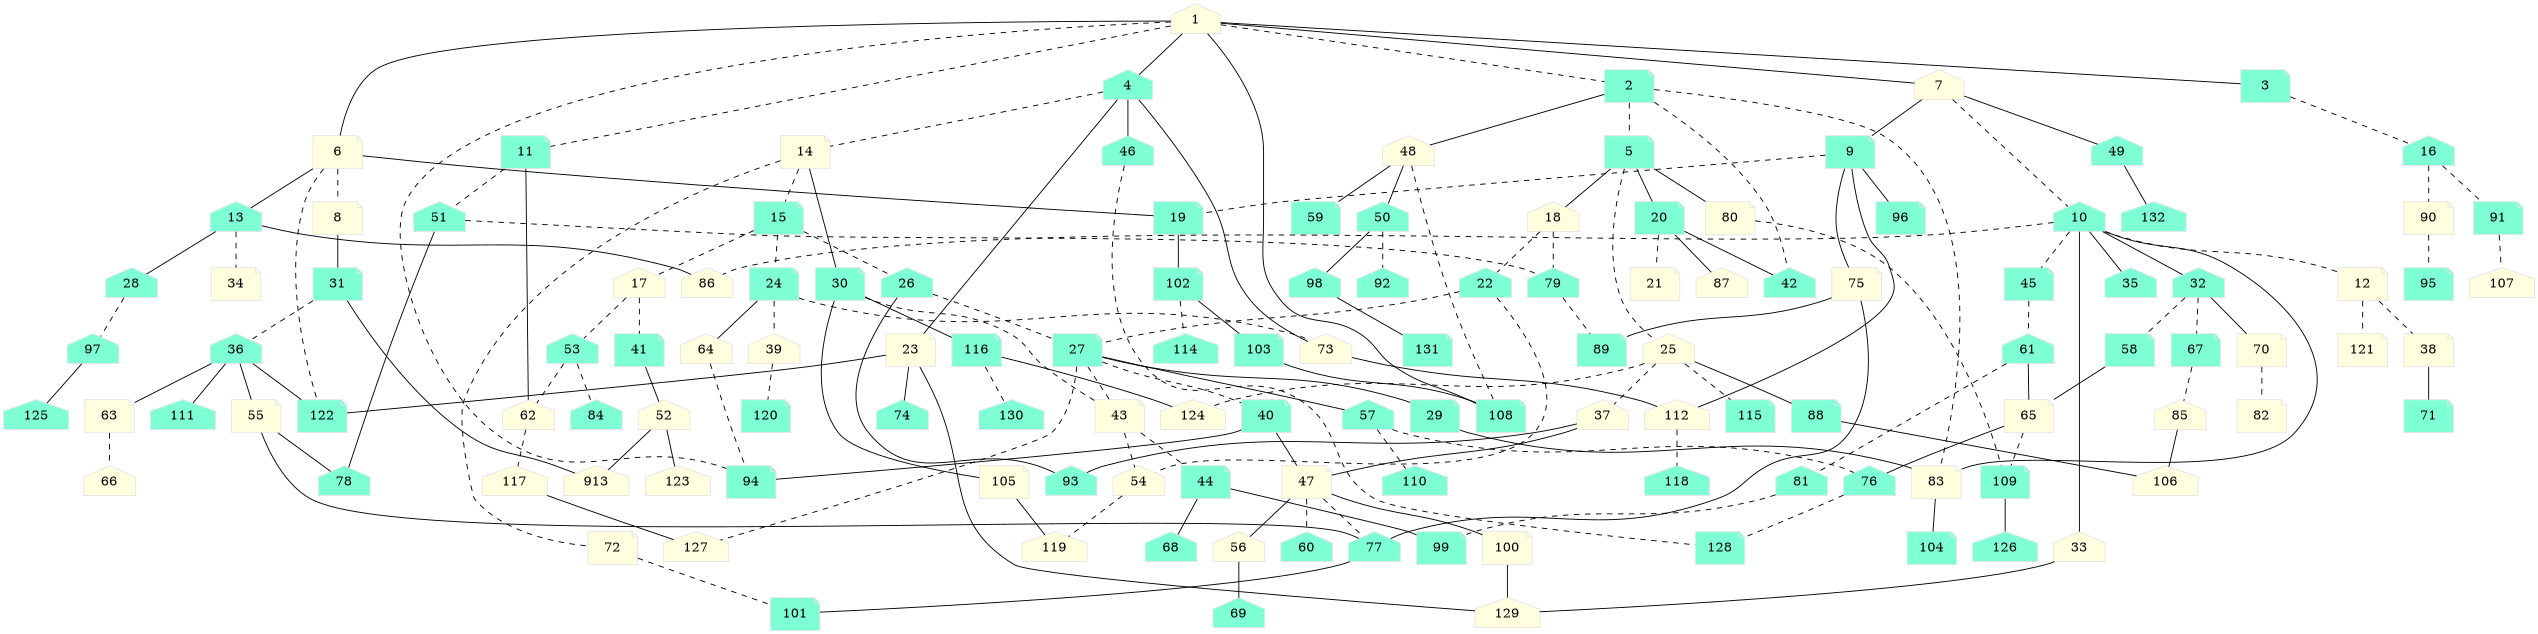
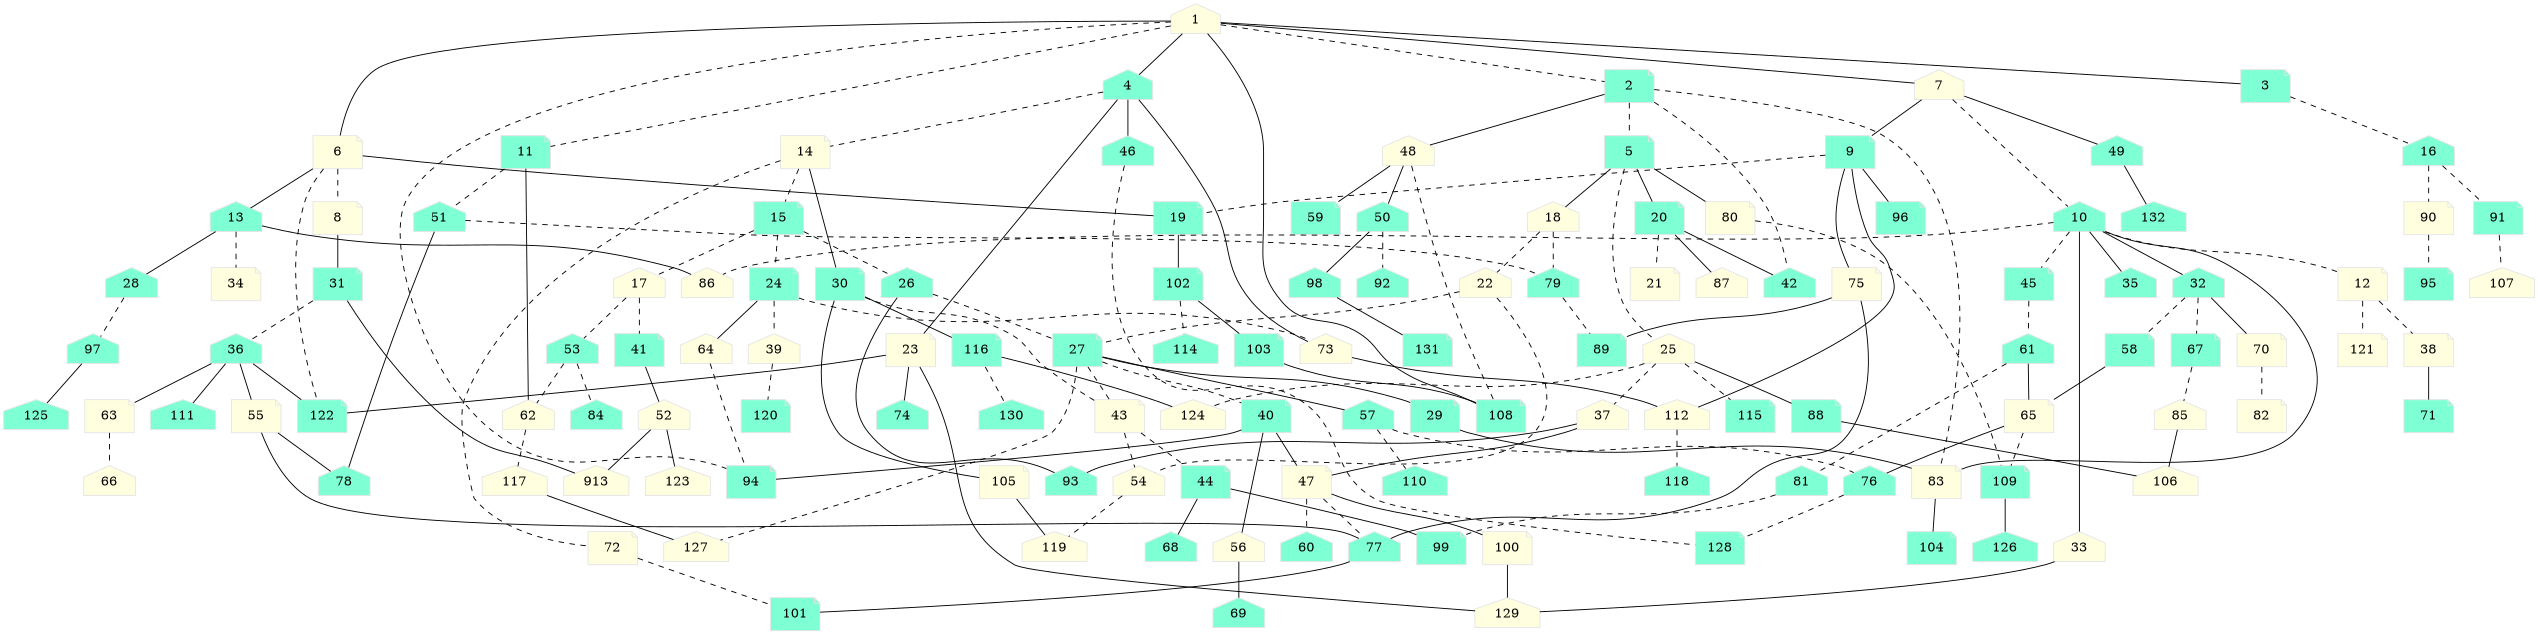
  graph {
    node [color=gray90 fillcolor=aquamarine shape=house style=filled]
    edge [style=solid]
    1 [fillcolor=lightyellow]
    2 [shape=note]
    3 [shape=note]
    4
    6 [fillcolor=lightyellow shape=note]
    7 [fillcolor=lightyellow]
    11 [shape=note]
    94 [shape=note]
    108 [shape=note]
    5 [shape=note]
    42
    48 [fillcolor=lightyellow]
    83 [fillcolor=lightyellow shape=note]
    16
    14 [fillcolor=lightyellow shape=note]
    23 [fillcolor=lightyellow shape=note]
    46
    73 [fillcolor=lightyellow]
    8 [fillcolor=lightyellow shape=note]
    13
    19 [shape=note]
    122 [shape=note]
    9 [shape=note]
    10
    49
    51
    62 [fillcolor=lightyellow]
    18 [fillcolor=lightyellow]
    20 [shape=note]
    25 [fillcolor=lightyellow]
    80 [fillcolor=lightyellow shape=note]
    50
    59 [shape=note]
    104 [shape=note]
    90 [fillcolor=lightyellow shape=note]
    91 [shape=note]
    15 [shape=note]
    30 [shape=note]
    72 [fillcolor=lightyellow shape=note]
    74
    129 [fillcolor=lightyellow]
    128 [shape=note]
    112 [fillcolor=lightyellow]
-   22
+   22 [fillcolor=lightyellow]
    79
    21 [fillcolor=lightyellow shape=note]
    87 [fillcolor=lightyellow]
    37 [fillcolor=lightyellow]
    88 [shape=note]
    115 [shape=note]
    124 [fillcolor=lightyellow]
    109 [shape=note]
    31 [shape=note]
    86 [fillcolor=lightyellow]
    28
    34 [fillcolor=lightyellow shape=note]
    102 [shape=note]
    75 [fillcolor=lightyellow shape=note]
    96 [shape=note]
    12 [fillcolor=lightyellow shape=note]
    32
    33 [fillcolor=lightyellow]
    35
    45 [shape=note]
    132
    36
    n67 [fillcolor=lightyellow label=913]
    77
    89 [shape=note]
    118
    38 [fillcolor=lightyellow shape=note]
    121 [fillcolor=lightyellow shape=note]
    58 [shape=note]
    67 [shape=note]
    70 [fillcolor=lightyellow shape=note]
    61
    78
    52 [fillcolor=lightyellow]
    123 [fillcolor=lightyellow]
    117 [fillcolor=lightyellow]
    71 [shape=note]
    97
    17 [fillcolor=lightyellow]
    24 [shape=note]
    26
    43 [fillcolor=lightyellow shape=note]
    105 [fillcolor=lightyellow shape=note]
    116 [shape=note]
    101 [shape=note]
    41 [shape=note]
    53
    39 [fillcolor=lightyellow]
    64 [fillcolor=lightyellow]
    27 [shape=note]
    93
    95 [shape=note]
    107 [fillcolor=lightyellow]
    84
    54 [fillcolor=lightyellow]
    103 [shape=note]
    114
    29 [shape=note]
    40 [shape=note]
    57
    127 [fillcolor=lightyellow]
    119 [fillcolor=lightyellow]
    120 [shape=note]
    47 [fillcolor=lightyellow shape=note]
    106 [fillcolor=lightyellow]
    44 [shape=note]
    76
    110
    125
    130
    55 [fillcolor=lightyellow shape=note]
    63 [fillcolor=lightyellow shape=note]
    111
    65 [fillcolor=lightyellow shape=note]
    85 [fillcolor=lightyellow]
    82 [fillcolor=lightyellow shape=note]
    66 [fillcolor=lightyellow]
    56 [fillcolor=lightyellow]
    60
    100 [fillcolor=lightyellow shape=note]
    68
    99 [shape=note]
    81
    69
    92
    98
    131 [shape=note]
    126
    1 -- 2 [style=dashed]
    1 -- 3
    1 -- 4
    1 -- 6
    1 -- 7
    1 -- 11 [style=dashed]
    1 -- 94 [style=dashed]
    1 -- 108
    2 -- 5 [style=dashed]
    2 -- 42 [style=dashed]
    2 -- 48
    2 -- 83 [style=dashed]
    3 -- 16 [style=dashed]
    4 -- 14 [style=dashed]
    4 -- 23
    4 -- 46
    4 -- 73
    6 -- 8 [style=dashed]
    6 -- 13
    6 -- 19
    6 -- 122 [style=dashed]
    7 -- 9
    7 -- 10 [style=dashed]
    7 -- 49
    11 -- 51 [style=dashed]
    11 -- 62
    5 -- 18
    5 -- 20
    5 -- 25 [style=dashed]
    5 -- 80
    48 -- 108 [style=dashed]
    48 -- 50
    48 -- 59
    83 -- 104
    16 -- 90 [style=dashed]
    16 -- 91 [style=dashed]
    14 -- 15 [style=dashed]
    14 -- 30
    14 -- 72 [style=dashed]
    23 -- 122
    23 -- 74
    23 -- 129
    46 -- 128 [style=dashed]
    73 -- 112
    8 -- 31
    13 -- 86
    13 -- 28
    13 -- 34 [style=dashed]
    19 -- 102
    9 -- 19 [style=dashed]
    9 -- 112
    9 -- 75
    9 -- 96
    10 -- 83
    10 -- 86 [style=dashed]
    10 -- 12 [style=dashed]
    10 -- 32
    10 -- 33
    10 -- 35
    10 -- 45 [style=dashed]
    49 -- 132
    51 -- 79 [style=dashed]
    51 -- 78
    62 -- 117 [style=dashed]
    18 -- 22 [style=dashed]
    18 -- 79 [style=dashed]
    20 -- 42
    20 -- 21 [style=dashed]
    20 -- 87
    25 -- 37 [style=dashed]
    25 -- 88
    25 -- 115 [style=dashed]
    25 -- 124 [style=dashed]
    80 -- 109 [style=dashed]
    50 -- 92 [style=dashed]
    50 -- 98
    90 -- 95 [style=dashed]
    91 -- 107 [style=dashed]
    15 -- 17 [style=dashed]
    15 -- 24 [style=dashed]
    15 -- 26 [style=dashed]
    30 -- 43 [style=dashed]
    30 -- 105
    30 -- 116
    72 -- 101 [style=dashed]
    112 -- 118 [style=dashed]
    22 -- 27 [style=dashed]
    22 -- 54 [style=dashed]
    79 -- 89 [style=dashed]
    37 -- 93
    37 -- 47
    88 -- 106
    109 -- 126
    31 -- 36 [style=dashed]
    31 -- n67
    28 -- 97 [style=dashed]
    102 -- 103
    102 -- 114 [style=dashed]
    75 -- 77
    75 -- 89
    12 -- 38 [style=dashed]
    12 -- 121 [style=dashed]
    32 -- 58 [style=dashed]
    32 -- 67 [style=dashed]
    32 -- 70
    33 -- 129
    45 -- 61 [style=dashed]
    36 -- 122
    36 -- 55
    36 -- 63
    36 -- 111
    77 -- 101
    38 -- 71
    58 -- 65
    67 -- 85 [style=dashed]
    70 -- 82 [style=dashed]
    61 -- 65
    61 -- 81 [style=dashed]
    52 -- n67
    52 -- 123
    117 -- 127
    97 -- 125
    17 -- 41 [style=dashed]
    17 -- 53 [style=dashed]
    24 -- 73 [style=dashed]
    24 -- 39 [style=dashed]
    24 -- 64
    26 -- 27 [style=dashed]
    26 -- 93
    43 -- 54 [style=dashed]
    43 -- 44 [style=dashed]
    105 -- 119
    116 -- 124
    116 -- 130 [style=dashed]
    41 -- 52
    53 -- 62 [style=dashed]
    53 -- 84 [style=dashed]
    39 -- 120 [style=dashed]
    64 -- 94 [style=dashed]
    27 -- 43 [style=dashed]
    27 -- 29
    27 -- 40 [style=dashed]
    27 -- 57
    27 -- 127 [style=dashed]
    54 -- 119 [style=dashed]
    103 -- 108
    29 -- 83
    40 -- 94
    40 -- 47
    57 -- 76 [style=dashed]
    57 -- 110 [style=dashed]
    47 -- 77 [style=dashed]
-   47 -- 56
+   40 -- 56
    47 -- 60 [style=dashed]
    47 -- 100
    44 -- 68
    44 -- 99
    76 -- 128 [style=dashed]
    55 -- 77
    55 -- 78
    63 -- 66 [style=dashed]
    65 -- 109 [style=dashed]
    65 -- 76
    85 -- 106
    56 -- 69
    100 -- 129
    81 -- 99 [style=dashed]
    98 -- 131
  }
